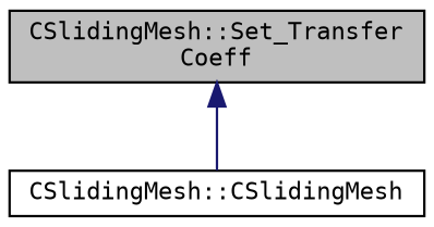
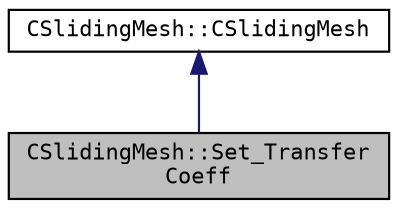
  digraph {
    rankdir=TB
    fontname="DejaVu Sans Mono"
    node [color=black fontname="DejaVu Sans Mono" fontsize=10 shape=record style=filled]
    n1 [fillcolor=grey75 fontcolor=black height=0.2 label="CSlidingMesh::Set_Transfer\lCoeff" width=0.4]
    n2 [fillcolor=white height=0.2 label="CSlidingMesh::CSlidingMesh" width=0.4]
-   n1 -> n2 [color=midnightblue dir=back fontname="DejaVu Sans Mono" fontsize=10 labelfontname=Helvetica labelfontsize=10 style=solid]
+   n2 -> n1 [color=midnightblue dir=back fontname="DejaVu Sans Mono" fontsize=10 labelfontname=Helvetica labelfontsize=10 style=solid]
  }
